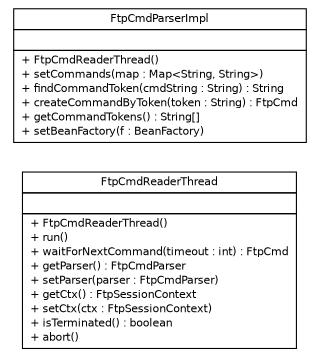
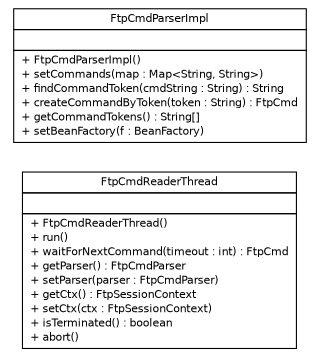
  digraph {
    nodesep=0.25
    ranksep=0.5
    rankdir=LR
    node [fontcolor=black fontname=Helvetica fontsize=10.0 shape=plaintext]
    n1 [label=<<table title="com.apporiented.hermesftp.parser.impl.FtpCmdReaderThread" border="0" cellborder="1" cellspacing="0" cellpadding="2" port="p" href="./FtpCmdReaderThread.html"> 		<tr><td><table border="0" cellspacing="0" cellpadding="1"> <tr><td align="center" balign="center"> FtpCmdReaderThread </td></tr> 		</table></td></tr> 		<tr><td><table border="0" cellspacing="0" cellpadding="1"> <tr><td align="left" balign="left">  </td></tr> 		</table></td></tr> 		<tr><td><table border="0" cellspacing="0" cellpadding="1"> <tr><td align="left" balign="left"> + FtpCmdReaderThread() </td></tr> <tr><td align="left" balign="left"> + run() </td></tr> <tr><td align="left" balign="left"> + waitForNextCommand(timeout : int) : FtpCmd </td></tr> <tr><td align="left" balign="left"> + getParser() : FtpCmdParser </td></tr> <tr><td align="left" balign="left"> + setParser(parser : FtpCmdParser) </td></tr> <tr><td align="left" balign="left"> + getCtx() : FtpSessionContext </td></tr> <tr><td align="left" balign="left"> + setCtx(ctx : FtpSessionContext) </td></tr> <tr><td align="left" balign="left"> + isTerminated() : boolean </td></tr> <tr><td align="left" balign="left"> + abort() </td></tr> 		</table></td></tr> 		</table>>]
-   n2 [label=<<table title="com.apporiented.hermesftp.parser.impl.FtpCmdParserImpl" border="0" cellborder="1" cellspacing="0" cellpadding="2" port="p" href="./FtpCmdParserImpl.html"> 		<tr><td><table border="0" cellspacing="0" cellpadding="1"> <tr><td align="center" balign="center"> FtpCmdParserImpl </td></tr> 		</table></td></tr> 		<tr><td><table border="0" cellspacing="0" cellpadding="1"> <tr><td align="left" balign="left">  </td></tr> 		</table></td></tr> 		<tr><td><table border="0" cellspacing="0" cellpadding="1"> <tr><td align="left" balign="left"> + FtpCmdReaderThread() </td></tr> <tr><td align="left" balign="left"> + setCommands(map : Map&lt;String, String&gt;) </td></tr> <tr><td align="left" balign="left"> + findCommandToken(cmdString : String) : String </td></tr> <tr><td align="left" balign="left"> + createCommandByToken(token : String) : FtpCmd </td></tr> <tr><td align="left" balign="left"> + getCommandTokens() : String[] </td></tr> <tr><td align="left" balign="left"> + setBeanFactory(f : BeanFactory) </td></tr> 		</table></td></tr> 		</table>>]
+   n2 [label=<<table title="com.apporiented.hermesftp.parser.impl.FtpCmdParserImpl" border="0" cellborder="1" cellspacing="0" cellpadding="2" port="p" href="./FtpCmdParserImpl.html"> 		<tr><td><table border="0" cellspacing="0" cellpadding="1"> <tr><td align="center" balign="center"> FtpCmdParserImpl </td></tr> 		</table></td></tr> 		<tr><td><table border="0" cellspacing="0" cellpadding="1"> <tr><td align="left" balign="left">  </td></tr> 		</table></td></tr> 		<tr><td><table border="0" cellspacing="0" cellpadding="1"> <tr><td align="left" balign="left"> + FtpCmdParserImpl() </td></tr> <tr><td align="left" balign="left"> + setCommands(map : Map&lt;String, String&gt;) </td></tr> <tr><td align="left" balign="left"> + findCommandToken(cmdString : String) : String </td></tr> <tr><td align="left" balign="left"> + createCommandByToken(token : String) : FtpCmd </td></tr> <tr><td align="left" balign="left"> + getCommandTokens() : String[] </td></tr> <tr><td align="left" balign="left"> + setBeanFactory(f : BeanFactory) </td></tr> 		</table></td></tr> 		</table>>]
  }
